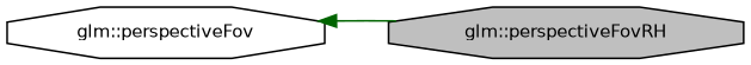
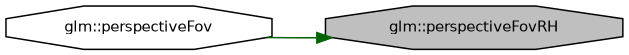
  digraph {
    rankdir=RL
    node [color=black fontname=Helvetica fontsize=10 shape=octagon style=filled]
    n1 [fillcolor=grey75 fontcolor=black height=0.2 label="glm::perspectiveFovRH" width=0.4]
    n2 [fillcolor=white height=0.2 label="glm::perspectiveFov" width=0.4]
-   n2 -> n1 [color=darkgreen dir=back fontname=Helvetica fontsize=10 labelfontname=Helvetica labelfontsize=10 style=solid]
+   n1 -> n2 [color=darkgreen dir=back fontname=Helvetica fontsize=10 labelfontname=Helvetica labelfontsize=10 style=solid]
  }
